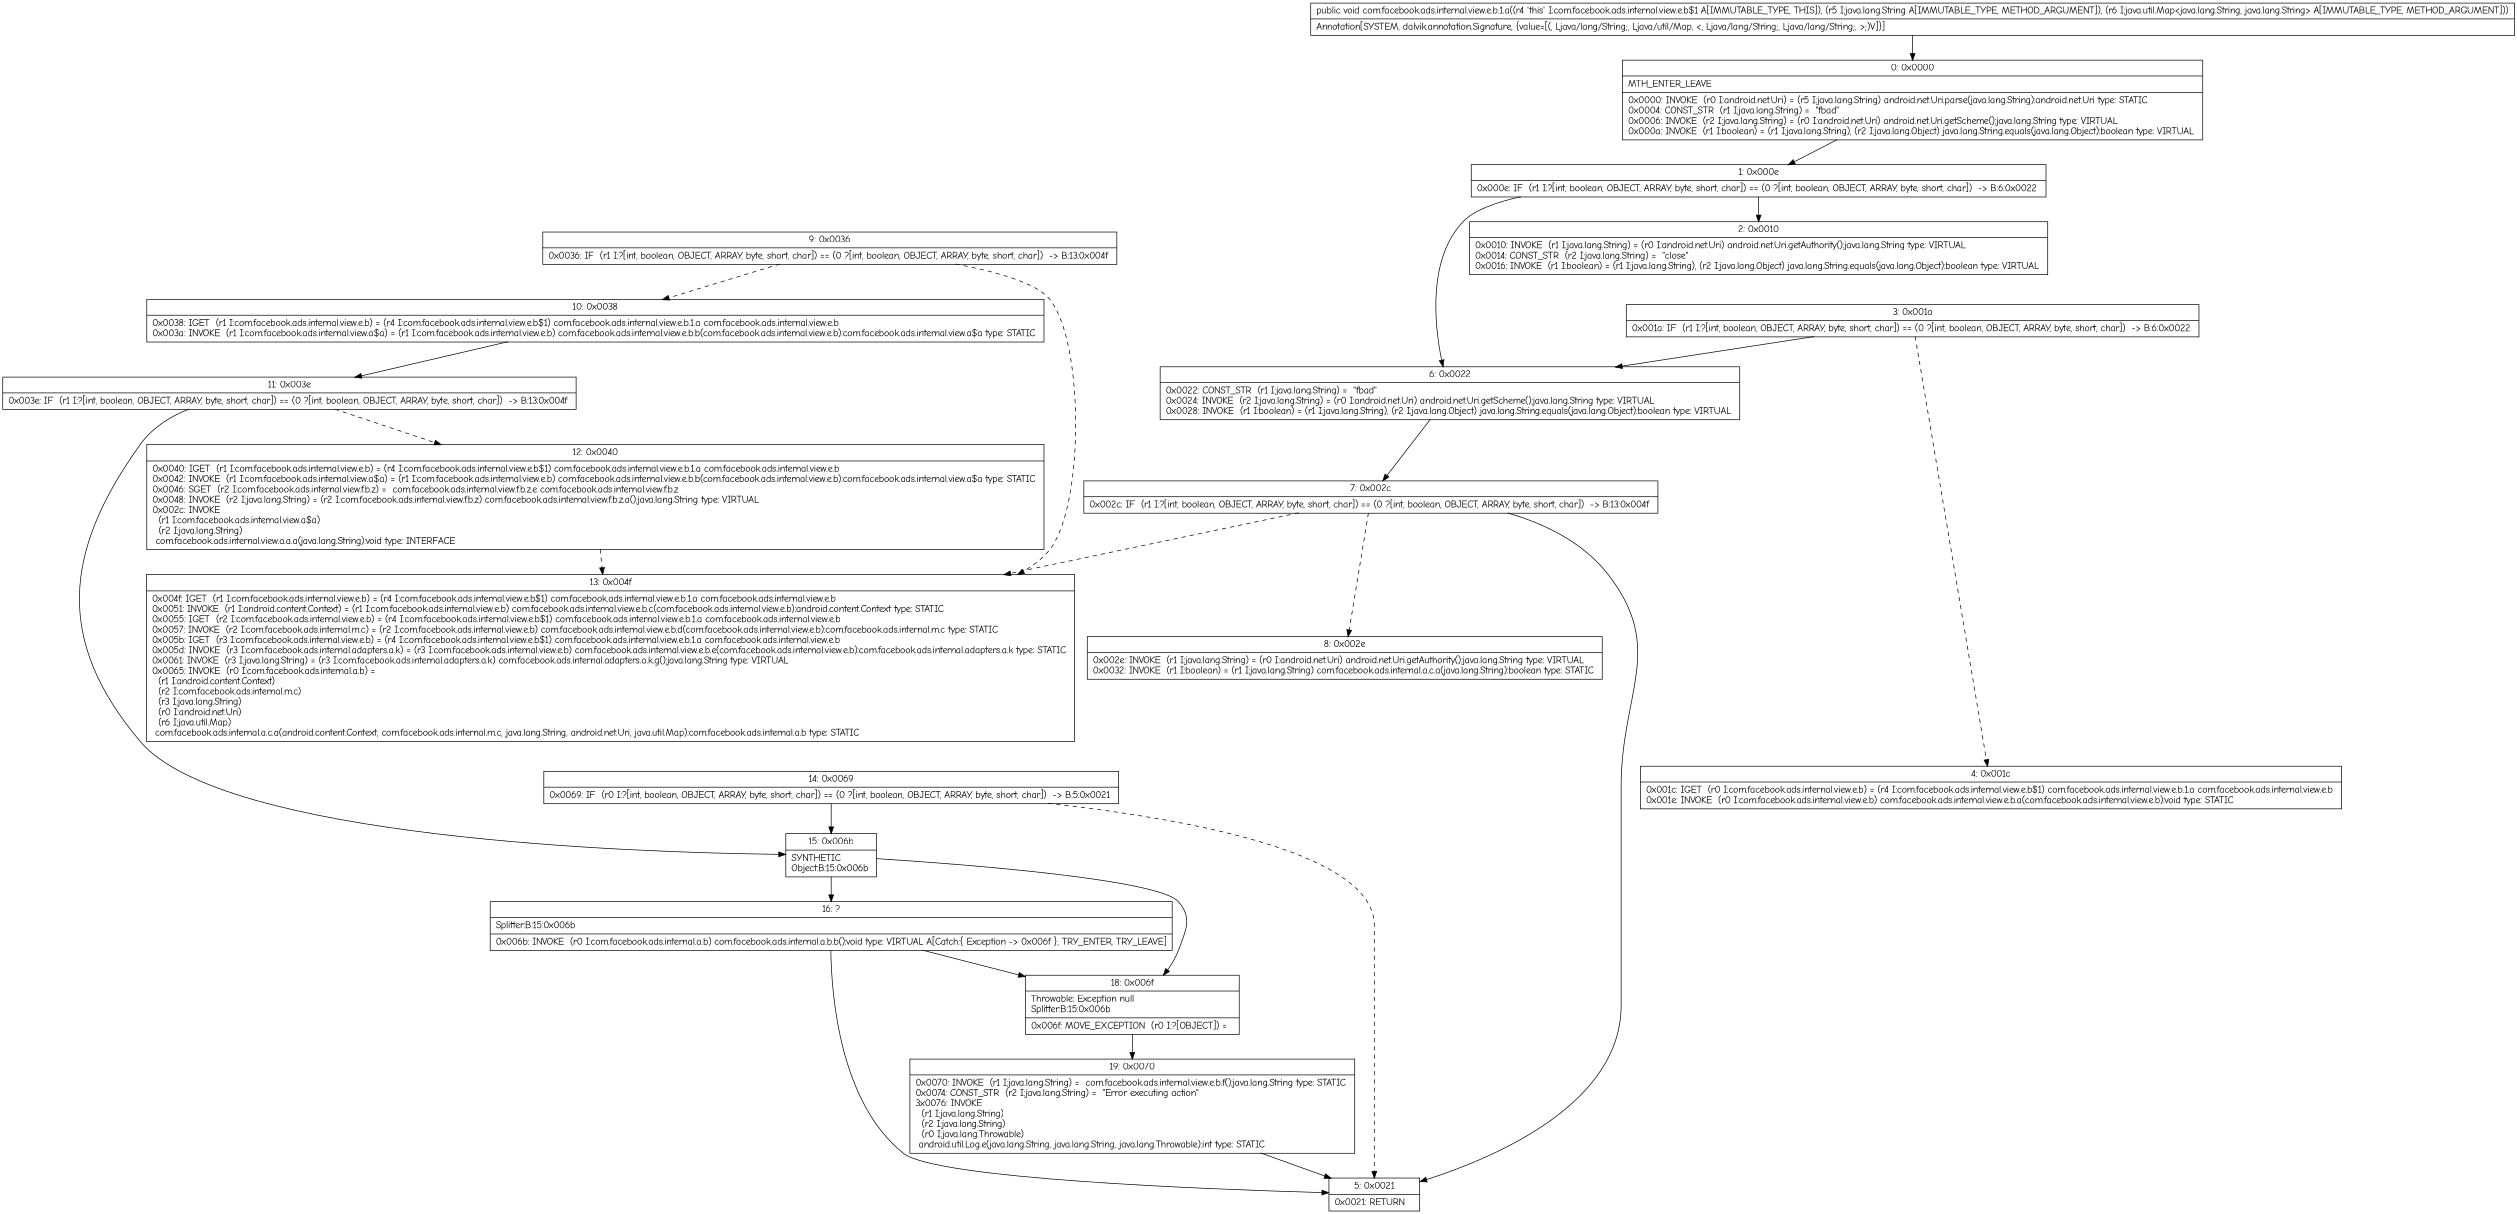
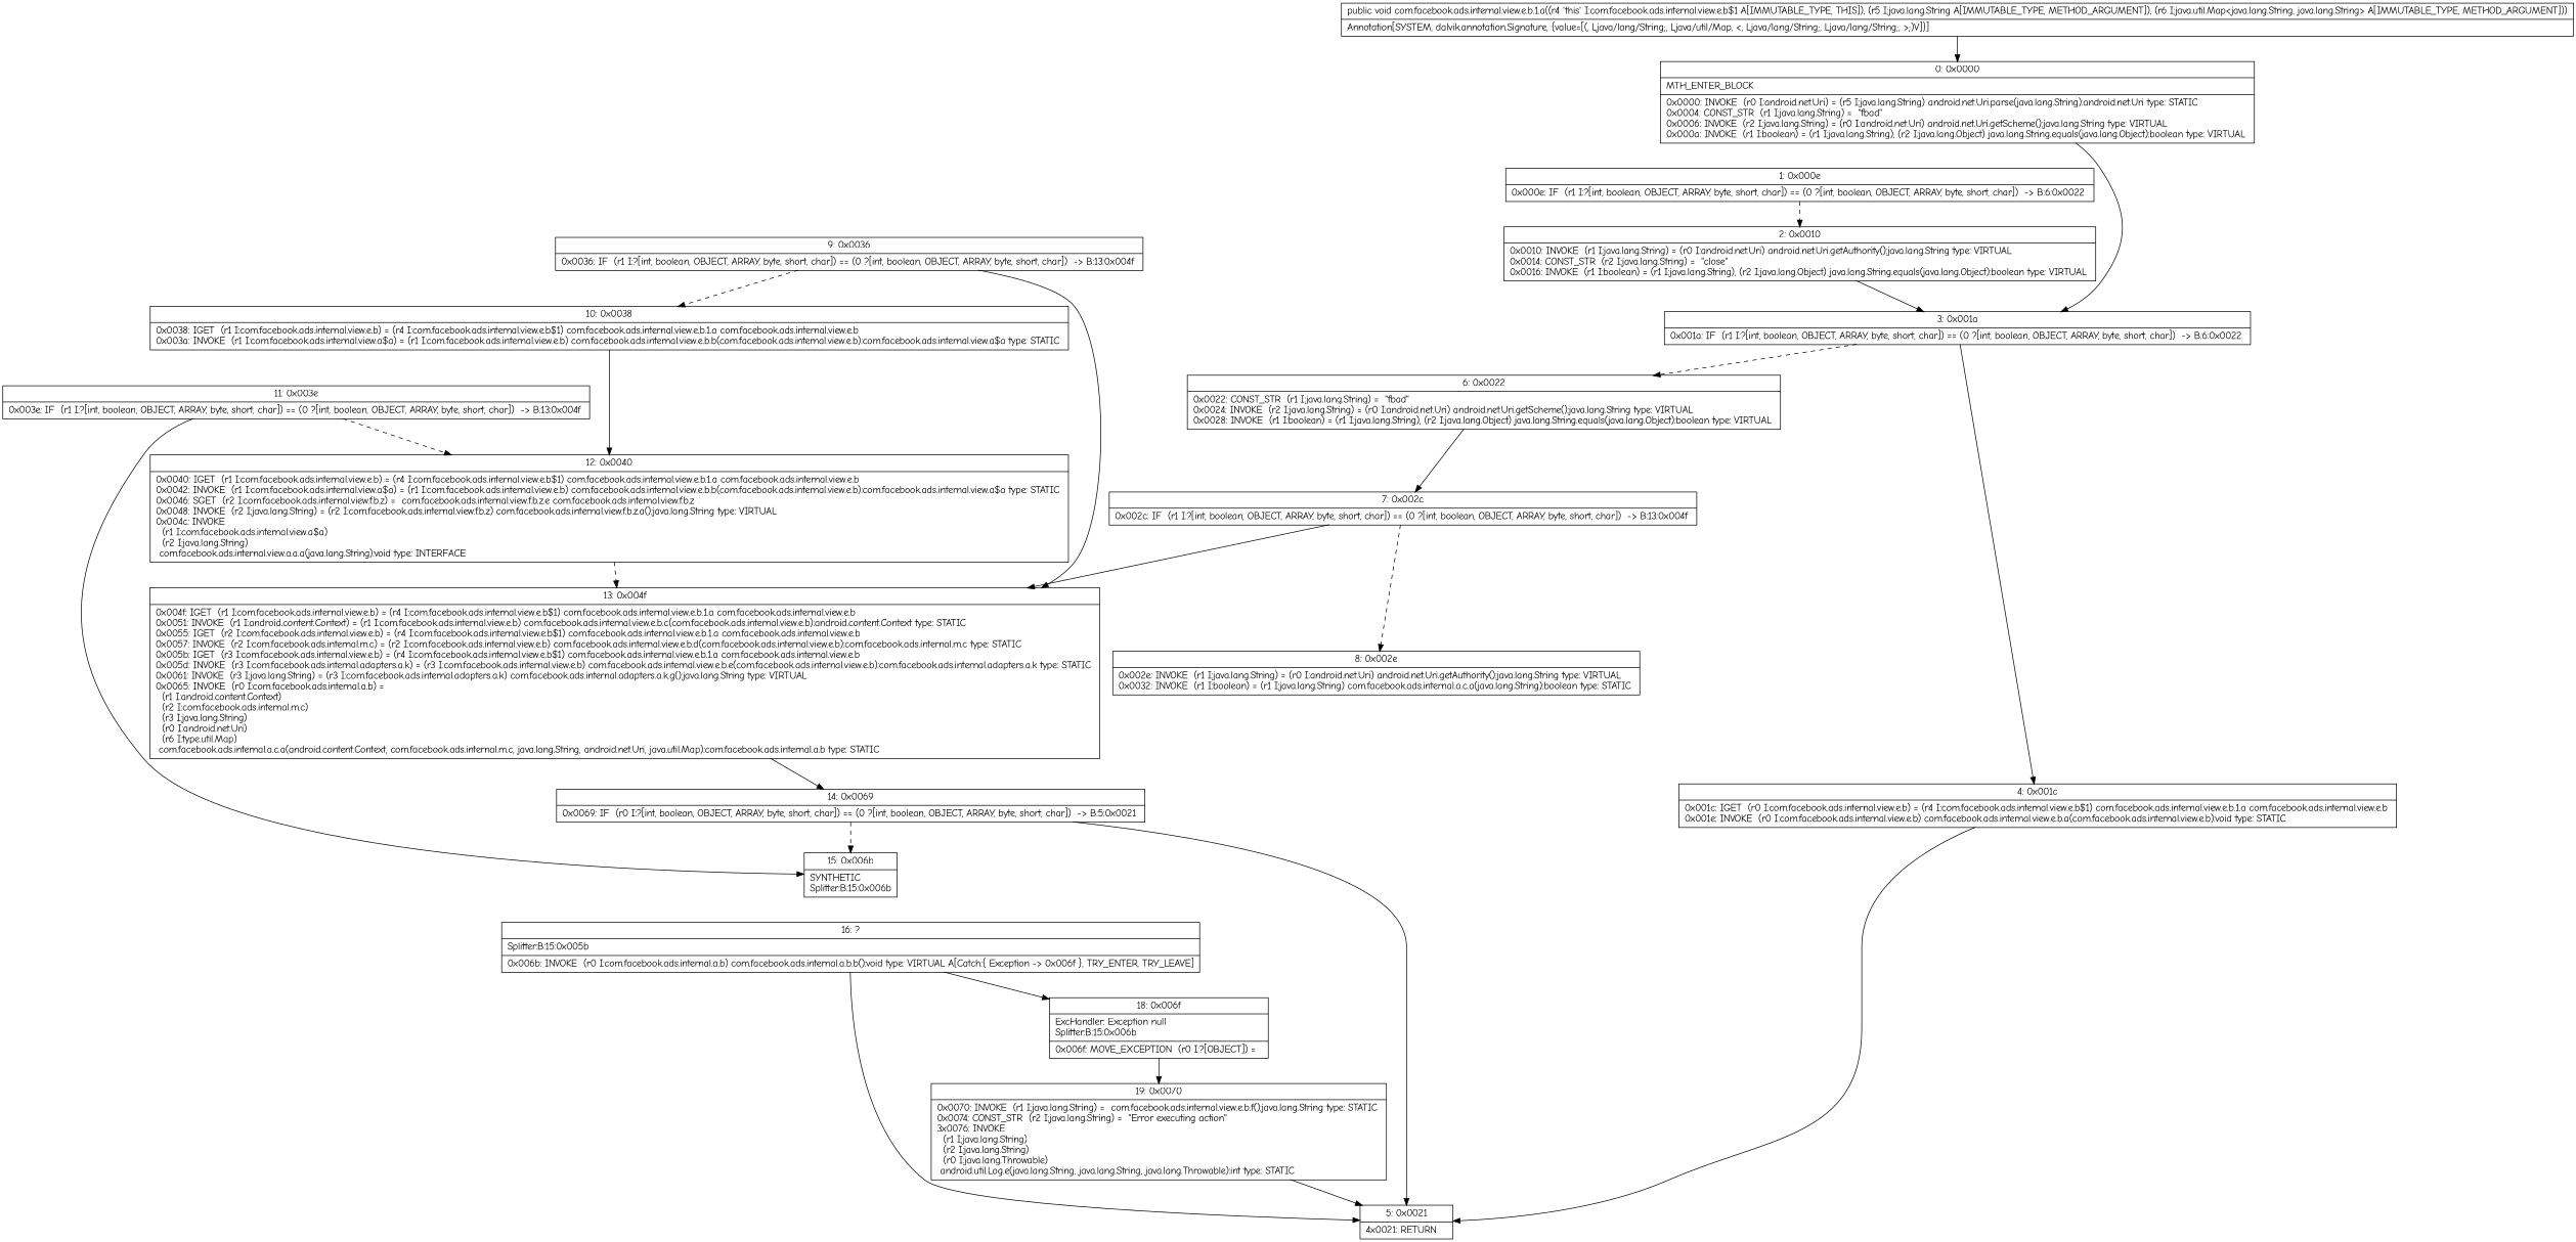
  digraph {
    fontname="Comic Neue"
    node [fontname="Comic Neue" shape=record]
    edge [fontname="Comic Neue"]
-   n1 [label="{0\:\ 0x0000|MTH_ENTER_LEAVE\l|0x0000: INVOKE  (r0 I:android.net.Uri) = (r5 I:java.lang.String) android.net.Uri.parse(java.lang.String):android.net.Uri type: STATIC \l0x0004: CONST_STR  (r1 I:java.lang.String) =  \"fbad\" \l0x0006: INVOKE  (r2 I:java.lang.String) = (r0 I:android.net.Uri) android.net.Uri.getScheme():java.lang.String type: VIRTUAL \l0x000a: INVOKE  (r1 I:boolean) = (r1 I:java.lang.String), (r2 I:java.lang.Object) java.lang.String.equals(java.lang.Object):boolean type: VIRTUAL \l}"]
+   n1 [label="{0\:\ 0x0000|MTH_ENTER_BLOCK\l|0x0000: INVOKE  (r0 I:android.net.Uri) = (r5 I:java.lang.String) android.net.Uri.parse(java.lang.String):android.net.Uri type: STATIC \l0x0004: CONST_STR  (r1 I:java.lang.String) =  \"fbad\" \l0x0006: INVOKE  (r2 I:java.lang.String) = (r0 I:android.net.Uri) android.net.Uri.getScheme():java.lang.String type: VIRTUAL \l0x000a: INVOKE  (r1 I:boolean) = (r1 I:java.lang.String), (r2 I:java.lang.Object) java.lang.String.equals(java.lang.Object):boolean type: VIRTUAL \l}"]
    n2 [label="{1\:\ 0x000e|0x000e: IF  (r1 I:?[int, boolean, OBJECT, ARRAY, byte, short, char]) == (0 ?[int, boolean, OBJECT, ARRAY, byte, short, char])  \-\> B:6:0x0022 \l}"]
    n3 [label="{2\:\ 0x0010|0x0010: INVOKE  (r1 I:java.lang.String) = (r0 I:android.net.Uri) android.net.Uri.getAuthority():java.lang.String type: VIRTUAL \l0x0014: CONST_STR  (r2 I:java.lang.String) =  \"close\" \l0x0016: INVOKE  (r1 I:boolean) = (r1 I:java.lang.String), (r2 I:java.lang.Object) java.lang.String.equals(java.lang.Object):boolean type: VIRTUAL \l}"]
    n4 [label="{6\:\ 0x0022|0x0022: CONST_STR  (r1 I:java.lang.String) =  \"fbad\" \l0x0024: INVOKE  (r2 I:java.lang.String) = (r0 I:android.net.Uri) android.net.Uri.getScheme():java.lang.String type: VIRTUAL \l0x0028: INVOKE  (r1 I:boolean) = (r1 I:java.lang.String), (r2 I:java.lang.Object) java.lang.String.equals(java.lang.Object):boolean type: VIRTUAL \l}"]
    n5 [label="{3\:\ 0x001a|0x001a: IF  (r1 I:?[int, boolean, OBJECT, ARRAY, byte, short, char]) == (0 ?[int, boolean, OBJECT, ARRAY, byte, short, char])  \-\> B:6:0x0022 \l}"]
    n6 [label="{7\:\ 0x002c|0x002c: IF  (r1 I:?[int, boolean, OBJECT, ARRAY, byte, short, char]) == (0 ?[int, boolean, OBJECT, ARRAY, byte, short, char])  \-\> B:13:0x004f \l}"]
    n7 [label="{4\:\ 0x001c|0x001c: IGET  (r0 I:com.facebook.ads.internal.view.e.b) = (r4 I:com.facebook.ads.internal.view.e.b$1) com.facebook.ads.internal.view.e.b.1.a com.facebook.ads.internal.view.e.b \l0x001e: INVOKE  (r0 I:com.facebook.ads.internal.view.e.b) com.facebook.ads.internal.view.e.b.a(com.facebook.ads.internal.view.e.b):void type: STATIC \l}"]
-   n8 [label="{5\:\ 0x0021|0x0021: RETURN   \l}"]
+   n8 [label="{5\:\ 0x0021|4x0021: RETURN   \l}"]
    n9 [label="{8\:\ 0x002e|0x002e: INVOKE  (r1 I:java.lang.String) = (r0 I:android.net.Uri) android.net.Uri.getAuthority():java.lang.String type: VIRTUAL \l0x0032: INVOKE  (r1 I:boolean) = (r1 I:java.lang.String) com.facebook.ads.internal.a.c.a(java.lang.String):boolean type: STATIC \l}"]
-   n10 [label="{13\:\ 0x004f|0x004f: IGET  (r1 I:com.facebook.ads.internal.view.e.b) = (r4 I:com.facebook.ads.internal.view.e.b$1) com.facebook.ads.internal.view.e.b.1.a com.facebook.ads.internal.view.e.b \l0x0051: INVOKE  (r1 I:android.content.Context) = (r1 I:com.facebook.ads.internal.view.e.b) com.facebook.ads.internal.view.e.b.c(com.facebook.ads.internal.view.e.b):android.content.Context type: STATIC \l0x0055: IGET  (r2 I:com.facebook.ads.internal.view.e.b) = (r4 I:com.facebook.ads.internal.view.e.b$1) com.facebook.ads.internal.view.e.b.1.a com.facebook.ads.internal.view.e.b \l0x0057: INVOKE  (r2 I:com.facebook.ads.internal.m.c) = (r2 I:com.facebook.ads.internal.view.e.b) com.facebook.ads.internal.view.e.b.d(com.facebook.ads.internal.view.e.b):com.facebook.ads.internal.m.c type: STATIC \l0x005b: IGET  (r3 I:com.facebook.ads.internal.view.e.b) = (r4 I:com.facebook.ads.internal.view.e.b$1) com.facebook.ads.internal.view.e.b.1.a com.facebook.ads.internal.view.e.b \l0x005d: INVOKE  (r3 I:com.facebook.ads.internal.adapters.a.k) = (r3 I:com.facebook.ads.internal.view.e.b) com.facebook.ads.internal.view.e.b.e(com.facebook.ads.internal.view.e.b):com.facebook.ads.internal.adapters.a.k type: STATIC \l0x0061: INVOKE  (r3 I:java.lang.String) = (r3 I:com.facebook.ads.internal.adapters.a.k) com.facebook.ads.internal.adapters.a.k.g():java.lang.String type: VIRTUAL \l0x0065: INVOKE  (r0 I:com.facebook.ads.internal.a.b) = \l  (r1 I:android.content.Context)\l  (r2 I:com.facebook.ads.internal.m.c)\l  (r3 I:java.lang.String)\l  (r0 I:android.net.Uri)\l  (r6 I:java.util.Map)\l com.facebook.ads.internal.a.c.a(android.content.Context, com.facebook.ads.internal.m.c, java.lang.String, android.net.Uri, java.util.Map):com.facebook.ads.internal.a.b type: STATIC \l}"]
+   n10 [label="{13\:\ 0x004f|0x004f: IGET  (r1 I:com.facebook.ads.internal.view.e.b) = (r4 I:com.facebook.ads.internal.view.e.b$1) com.facebook.ads.internal.view.e.b.1.a com.facebook.ads.internal.view.e.b \l0x0051: INVOKE  (r1 I:android.content.Context) = (r1 I:com.facebook.ads.internal.view.e.b) com.facebook.ads.internal.view.e.b.c(com.facebook.ads.internal.view.e.b):android.content.Context type: STATIC \l0x0055: IGET  (r2 I:com.facebook.ads.internal.view.e.b) = (r4 I:com.facebook.ads.internal.view.e.b$1) com.facebook.ads.internal.view.e.b.1.a com.facebook.ads.internal.view.e.b \l0x0057: INVOKE  (r2 I:com.facebook.ads.internal.m.c) = (r2 I:com.facebook.ads.internal.view.e.b) com.facebook.ads.internal.view.e.b.d(com.facebook.ads.internal.view.e.b):com.facebook.ads.internal.m.c type: STATIC \l0x005b: IGET  (r3 I:com.facebook.ads.internal.view.e.b) = (r4 I:com.facebook.ads.internal.view.e.b$1) com.facebook.ads.internal.view.e.b.1.a com.facebook.ads.internal.view.e.b \l0x005d: INVOKE  (r3 I:com.facebook.ads.internal.adapters.a.k) = (r3 I:com.facebook.ads.internal.view.e.b) com.facebook.ads.internal.view.e.b.e(com.facebook.ads.internal.view.e.b):com.facebook.ads.internal.adapters.a.k type: STATIC \l0x0061: INVOKE  (r3 I:java.lang.String) = (r3 I:com.facebook.ads.internal.adapters.a.k) com.facebook.ads.internal.adapters.a.k.g():java.lang.String type: VIRTUAL \l0x0065: INVOKE  (r0 I:com.facebook.ads.internal.a.b) = \l  (r1 I:android.content.Context)\l  (r2 I:com.facebook.ads.internal.m.c)\l  (r3 I:java.lang.String)\l  (r0 I:android.net.Uri)\l  (r6 I:type.util.Map)\l com.facebook.ads.internal.a.c.a(android.content.Context, com.facebook.ads.internal.m.c, java.lang.String, android.net.Uri, java.util.Map):com.facebook.ads.internal.a.b type: STATIC \l}"]
    n11 [label="{14\:\ 0x0069|0x0069: IF  (r0 I:?[int, boolean, OBJECT, ARRAY, byte, short, char]) == (0 ?[int, boolean, OBJECT, ARRAY, byte, short, char])  \-\> B:5:0x0021 \l}"]
    n12 [label="{9\:\ 0x0036|0x0036: IF  (r1 I:?[int, boolean, OBJECT, ARRAY, byte, short, char]) == (0 ?[int, boolean, OBJECT, ARRAY, byte, short, char])  \-\> B:13:0x004f \l}"]
    n13 [label="{10\:\ 0x0038|0x0038: IGET  (r1 I:com.facebook.ads.internal.view.e.b) = (r4 I:com.facebook.ads.internal.view.e.b$1) com.facebook.ads.internal.view.e.b.1.a com.facebook.ads.internal.view.e.b \l0x003a: INVOKE  (r1 I:com.facebook.ads.internal.view.a$a) = (r1 I:com.facebook.ads.internal.view.e.b) com.facebook.ads.internal.view.e.b.b(com.facebook.ads.internal.view.e.b):com.facebook.ads.internal.view.a$a type: STATIC \l}"]
    n14 [label="{11\:\ 0x003e|0x003e: IF  (r1 I:?[int, boolean, OBJECT, ARRAY, byte, short, char]) == (0 ?[int, boolean, OBJECT, ARRAY, byte, short, char])  \-\> B:13:0x004f \l}"]
-   n15 [label="{12\:\ 0x0040|0x0040: IGET  (r1 I:com.facebook.ads.internal.view.e.b) = (r4 I:com.facebook.ads.internal.view.e.b$1) com.facebook.ads.internal.view.e.b.1.a com.facebook.ads.internal.view.e.b \l0x0042: INVOKE  (r1 I:com.facebook.ads.internal.view.a$a) = (r1 I:com.facebook.ads.internal.view.e.b) com.facebook.ads.internal.view.e.b.b(com.facebook.ads.internal.view.e.b):com.facebook.ads.internal.view.a$a type: STATIC \l0x0046: SGET  (r2 I:com.facebook.ads.internal.view.f.b.z) =  com.facebook.ads.internal.view.f.b.z.e com.facebook.ads.internal.view.f.b.z \l0x0048: INVOKE  (r2 I:java.lang.String) = (r2 I:com.facebook.ads.internal.view.f.b.z) com.facebook.ads.internal.view.f.b.z.a():java.lang.String type: VIRTUAL \l0x002c: INVOKE  \l  (r1 I:com.facebook.ads.internal.view.a$a)\l  (r2 I:java.lang.String)\l com.facebook.ads.internal.view.a.a.a(java.lang.String):void type: INTERFACE \l}"]
-   n16 [label="{15\:\ 0x006b|SYNTHETIC\lObject:B:15:0x006b\l}"]
-   n17 [label="{16\:\ ?|Splitter:B:15:0x006b\l|0x006b: INVOKE  (r0 I:com.facebook.ads.internal.a.b) com.facebook.ads.internal.a.b.b():void type: VIRTUAL A[Catch:\{ Exception \-\> 0x006f \}, TRY_ENTER, TRY_LEAVE]\l}"]
-   n18 [label="{18\:\ 0x006f|Throwable: Exception null\lSplitter:B:15:0x006b\l|0x006f: MOVE_EXCEPTION  (r0 I:?[OBJECT]) =  \l}"]
+   n15 [label="{12\:\ 0x0040|0x0040: IGET  (r1 I:com.facebook.ads.internal.view.e.b) = (r4 I:com.facebook.ads.internal.view.e.b$1) com.facebook.ads.internal.view.e.b.1.a com.facebook.ads.internal.view.e.b \l0x0042: INVOKE  (r1 I:com.facebook.ads.internal.view.a$a) = (r1 I:com.facebook.ads.internal.view.e.b) com.facebook.ads.internal.view.e.b.b(com.facebook.ads.internal.view.e.b):com.facebook.ads.internal.view.a$a type: STATIC \l0x0046: SGET  (r2 I:com.facebook.ads.internal.view.f.b.z) =  com.facebook.ads.internal.view.f.b.z.e com.facebook.ads.internal.view.f.b.z \l0x0048: INVOKE  (r2 I:java.lang.String) = (r2 I:com.facebook.ads.internal.view.f.b.z) com.facebook.ads.internal.view.f.b.z.a():java.lang.String type: VIRTUAL \l0x004c: INVOKE  \l  (r1 I:com.facebook.ads.internal.view.a$a)\l  (r2 I:java.lang.String)\l com.facebook.ads.internal.view.a.a.a(java.lang.String):void type: INTERFACE \l}"]
+   n16 [label="{15\:\ 0x006b|SYNTHETIC\lSplitter:B:15:0x006b\l}"]
+   n17 [label="{16\:\ ?|Splitter:B:15:0x005b\l|0x006b: INVOKE  (r0 I:com.facebook.ads.internal.a.b) com.facebook.ads.internal.a.b.b():void type: VIRTUAL A[Catch:\{ Exception \-\> 0x006f \}, TRY_ENTER, TRY_LEAVE]\l}"]
+   n18 [label="{18\:\ 0x006f|ExcHandler: Exception null\lSplitter:B:15:0x006b\l|0x006f: MOVE_EXCEPTION  (r0 I:?[OBJECT]) =  \l}"]
    n19 [label="{19\:\ 0x0070|0x0070: INVOKE  (r1 I:java.lang.String) =  com.facebook.ads.internal.view.e.b.f():java.lang.String type: STATIC \l0x0074: CONST_STR  (r2 I:java.lang.String) =  \"Error executing action\" \l3x0076: INVOKE  \l  (r1 I:java.lang.String)\l  (r2 I:java.lang.String)\l  (r0 I:java.lang.Throwable)\l android.util.Log.e(java.lang.String, java.lang.String, java.lang.Throwable):int type: STATIC \l}"]
    n20 [label="{public void com.facebook.ads.internal.view.e.b.1.a((r4 'this' I:com.facebook.ads.internal.view.e.b$1 A[IMMUTABLE_TYPE, THIS]), (r5 I:java.lang.String A[IMMUTABLE_TYPE, METHOD_ARGUMENT]), (r6 I:java.util.Map\<java.lang.String, java.lang.String\> A[IMMUTABLE_TYPE, METHOD_ARGUMENT]))  | Annotation[SYSTEM, dalvik.annotation.Signature, \{value=[(, Ljava\/lang\/String;, Ljava\/util\/Map, \<, Ljava\/lang\/String;, Ljava\/lang\/String;, \>;)V]\}]\l}"]
-   n1 -> n2
-   n2 -> n3 [style=solid]
-   n2 -> n4
+   n1 -> n5
+   n2 -> n3 [style=dashed]
+   n3 -> n5
    n4 -> n6
-   n5 -> n4
-   n5 -> n7 [style=dashed]
+   n5 -> n4 [style=dashed]
+   n5 -> n7 [style=solid]
    n6 -> n9 [style=dashed]
-   n6 -> n10 [style=dashed]
-   n6 -> n8
-   n11 -> n8 [style=dashed]
-   n11 -> n16 [style=solid]
-   n12 -> n10 [style=dashed]
+   n6 -> n10
+   n7 -> n8
+   n10 -> n11
+   n11 -> n8
+   n11 -> n16 [style=dashed]
+   n12 -> n10
    n12 -> n13 [style=dashed]
-   n13 -> n14
+   n13 -> n15
    n14 -> n15 [style=dashed]
    n14 -> n16
    n15 -> n10 [style=dashed]
-   n16 -> n17
-   n16 -> n18
    n17 -> n8
    n17 -> n18
    n18 -> n19
    n19 -> n8
    n20 -> n1
  }
